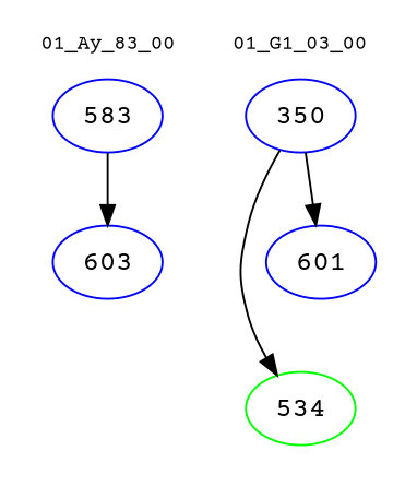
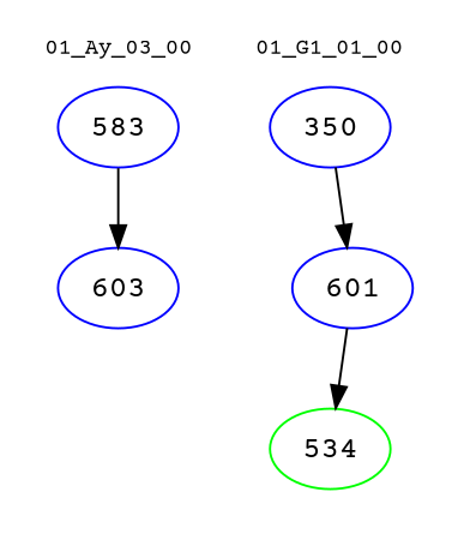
  digraph {
    fontname="Courier Prime"
    node [color=blue fontname="Courier Prime"]
    edge [color=black fontname="Courier Prime"]
    n1 [label=583]
    n2 [label=603]
    n3 [label=350]
    n4 [color=green label=534]
    n5 [label=601]
    subgraph cluster_1 {
      color=white
      fontsize=10
-     label="01_Ay_83_00"
+     label="01_Ay_03_00"
      n1
      n2
    }
    subgraph cluster_2 {
      color=white
      fontsize=10
-     label="01_G1_03_00"
+     label="01_G1_01_00"
      n3
      n4
      n5
    }
    n1 -> n2
-   n3 -> n4
+   n5 -> n4
    n3 -> n5
  }
